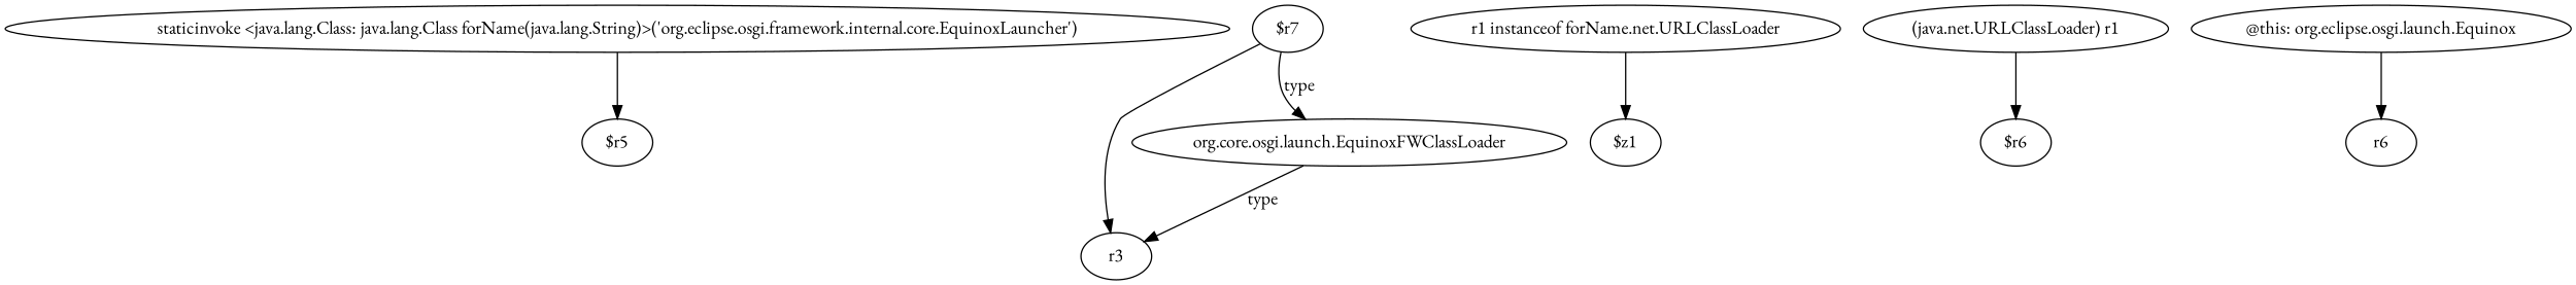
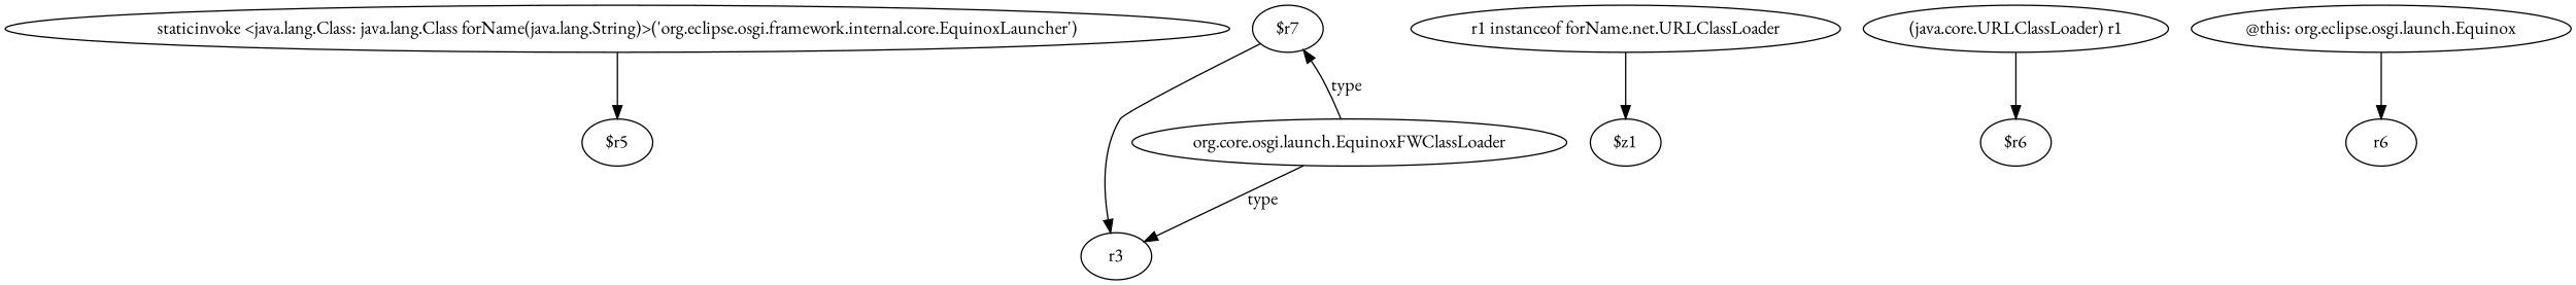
  digraph {
    fontname="EB Garamond"
    node [fontname="EB Garamond"]
    edge [fontname="EB Garamond"]
    n1 [label="staticinvoke <java.lang.Class: java.lang.Class forName(java.lang.String)>('org.eclipse.osgi.framework.internal.core.EquinoxLauncher')"]
    n2 [label="$r5"]
    n3 [label="$r7"]
    n4 [label=r3]
    n5 [label="org.core.osgi.launch.EquinoxFWClassLoader"]
    n6 [label="r1 instanceof forName.net.URLClassLoader"]
    n7 [label="$z1"]
-   n8 [label="(java.net.URLClassLoader) r1"]
+   n8 [label="(java.core.URLClassLoader) r1"]
    n9 [label="$r6"]
    n10 [label="@this: org.eclipse.osgi.launch.Equinox"]
    n11 [label=r6]
    n1 -> n2
    n3 -> n4
-   n3 -> n5 [label=type]
+   n5 -> n3 [label=type]
    n5 -> n4 [label=type]
    n6 -> n7
    n8 -> n9
    n10 -> n11
  }
